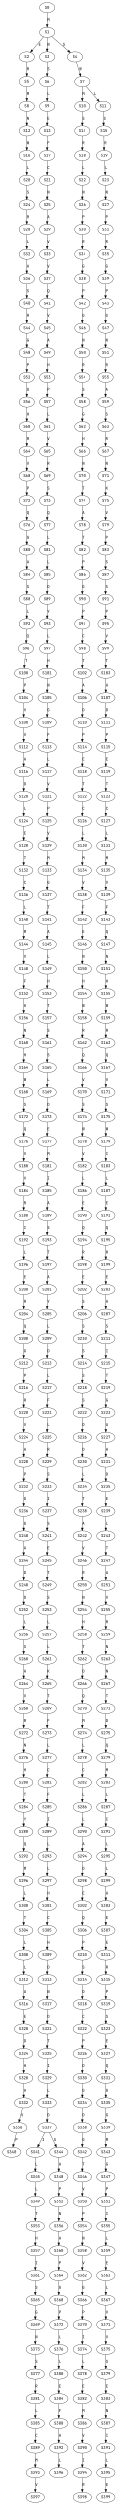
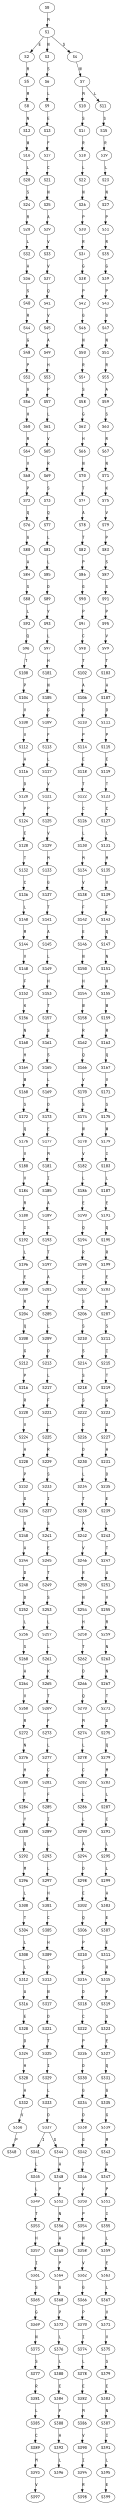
  strict digraph {
    fontname="JetBrains Mono"
    node [fontname="JetBrains Mono"]
    edge [fontname="JetBrains Mono"]
    S0
    S1
    S2
    S3
    S4
    S5
    S6
    S7
    S8
    S9
    S10
    S11
    S12
    S13
    S14
    S15
    S16
    S17
    S18
    S19
    S20
    S21
    S22
    S23
    S24
    S25
    S26
    S27
    S28
    S29
    S30
    S31
    S32
    S33
    S34
    S35
    S36
    S37
    S38
    S39
    S40
    S41
    S42
    S43
    S44
    S45
    S46
    S47
    S48
    S49
    S50
    S51
    S52
    S53
    S54
    S55
    S56
    S57
    S58
    S59
    S60
    S61
    S62
    S63
    S64
    S65
    S66
    S67
    S68
    S69
    S70
    S71
    S72
    S73
    S74
    S75
    S76
    S77
    S78
    S79
    S80
    S81
    S82
    S83
    S84
    S85
    S86
    S87
    S88
    S89
    S90
    S91
    S92
    S93
    S94
    S95
    S96
    S97
    S98
    S99
    S100
    S101
    S102
    S103
    S104
    S105
    S106
    S107
    S108
    S109
    S110
    S111
    S112
    S113
    S114
    S115
    S116
    S117
    S118
    S119
    S120
    S121
    S122
    S123
    S124
    S125
    S126
    S127
    S128
    S129
    S130
    S131
    S132
    S133
    S134
    S135
    S136
    S137
    S138
    S139
    S140
    S141
    S142
    S143
    S144
    S145
    S146
    S147
    S148
    S149
    S150
    S151
    S152
    S153
    S154
    S155
    S156
    S157
    S158
    S159
    S160
    S161
    S162
    S163
    S164
    S165
    S166
    S167
    S168
    S169
    S170
    S171
    S172
    S173
    S174
    S175
    S176
    S177
    S178
    S179
    S180
    S181
    S182
    S183
    S184
    S185
    S186
    S187
    S188
    S189
    S190
    S191
    S192
    S193
    S194
    S195
    S196
    S197
    S198
    S199
    S200
    S201
    S202
    S203
    S204
    S205
    S206
    S207
    S208
    S209
    S210
    S211
    S212
    S213
    S214
    S215
    S216
    S217
    S218
    S219
    S220
    S221
    S222
    S223
    S224
    S225
    S226
    S227
    S228
    S229
    S230
    S231
    S232
    S233
    S234
    S235
    S236
    S237
    S238
    S239
    S240
    S241
    S242
    S243
    S244
    S245
    S246
    S247
    S248
    S249
    S250
    S251
    S252
    S253
    S254
    S255
    S256
    S257
    S258
    S259
    S260
    S261
    S262
    S263
    S264
    S265
    S266
    S267
    S268
    S269
    S270
    S271
    S272
    S273
    S274
    S275
    S276
    S277
    S278
    S279
    S280
    S281
    S282
    S283
    S284
    S285
    S286
    S287
    S288
    S289
    S290
    S291
    S292
    S293
    S294
    S295
    S296
    S297
    S298
    S299
    S300
    S301
    S302
    S303
    S304
    S305
    S306
    S307
    S308
    S309
    S310
    S311
    S312
    S313
    S314
    S315
    S316
    S317
    S318
    S319
    S320
    S321
    S322
    S323
    S324
    S325
    S326
    S327
    S328
    S329
    S330
    S331
    S332
    S333
    S334
    S335
    S336
    S337
    S338
    S339
    S340
    S341
    S344
    S342
    S343
    S345
    S346
    S347
    S348
    S349
    S350
    S351
    S352
    S353
    S354
    S355
    S356
    S357
    S358
    S359
    S360
    S361
    S362
    S363
    S364
    S365
    S366
    S367
    S368
    S369
    S370
    S371
    S372
    S373
    S374
    S375
    S376
    S377
    S378
    S379
    S380
    S381
    S382
    S383
    S384
    S385
    S386
    S387
    S388
    S389
    S390
    S391
    S392
    S393
    S394
    S395
    S396
    S397
    S398
    S399
    S0 -> S1 [label=M]
    S1 -> S2 [label=E]
    S1 -> S3 [label=N]
    S1 -> S4 [label=S]
    S2 -> S5 [label=R]
    S3 -> S6 [label=S]
    S4 -> S7 [label=W]
    S5 -> S8 [label=M]
    S6 -> S9 [label=L]
    S7 -> S10 [label=M]
    S7 -> S11 [label=L]
    S8 -> S12 [label=N]
    S9 -> S13 [label=E]
    S10 -> S14 [label=S]
    S11 -> S15 [label=S]
    S12 -> S16 [label=W]
    S13 -> S17 [label=F]
    S14 -> S18 [label=R]
    S15 -> S19 [label=R]
    S16 -> S20 [label=L]
    S17 -> S21 [label=C]
    S18 -> S22 [label=L]
    S19 -> S23 [label=L]
    S20 -> S24 [label=S]
    S21 -> S25 [label=N]
    S22 -> S26 [label=N]
    S23 -> S27 [label=N]
    S24 -> S28 [label=R]
    S25 -> S29 [label=A]
    S26 -> S30 [label=P]
    S27 -> S31 [label=P]
    S28 -> S32 [label=L]
    S29 -> S33 [label=V]
    S30 -> S34 [label=R]
    S31 -> S35 [label=R]
    S32 -> S36 [label=A]
    S33 -> S37 [label=V]
    S34 -> S38 [label=G]
    S35 -> S39 [label=G]
    S36 -> S40 [label=S]
    S37 -> S41 [label=Q]
    S38 -> S42 [label=P]
    S39 -> S43 [label=P]
    S40 -> S44 [label=R]
    S41 -> S45 [label=V]
    S42 -> S46 [label=G]
    S43 -> S47 [label=G]
    S44 -> S48 [label=G]
    S45 -> S49 [label=A]
    S46 -> S50 [label=N]
    S47 -> S51 [label=N]
    S48 -> S52 [label=P]
    S49 -> S53 [label=H]
    S50 -> S54 [label=R]
    S51 -> S55 [label=R]
    S52 -> S56 [label=G]
    S53 -> S57 [label=P]
    S54 -> S58 [label=S]
    S55 -> S59 [label=A]
    S56 -> S60 [label=H]
    S57 -> S61 [label=L]
    S58 -> S62 [label=G]
    S59 -> S63 [label=S]
    S60 -> S64 [label=R]
    S61 -> S65 [label=V]
    S62 -> S66 [label=H]
    S63 -> S67 [label=R]
    S64 -> S68 [label=V]
    S65 -> S69 [label=R]
    S66 -> S70 [label=N]
    S67 -> S71 [label=N]
    S68 -> S72 [label=P]
    S69 -> S73 [label=S]
    S70 -> S74 [label=T]
    S71 -> S75 [label=K]
    S72 -> S76 [label=Q]
    S73 -> S77 [label=Q]
    S74 -> S78 [label=A]
    S75 -> S79 [label=V]
    S76 -> S80 [label=G]
    S77 -> S81 [label=L]
    S78 -> S82 [label=T]
    S79 -> S83 [label=P]
    S80 -> S84 [label=A]
    S81 -> S85 [label=L]
    S82 -> S86 [label=P]
    S83 -> S87 [label=S]
    S84 -> S88 [label=S]
    S85 -> S89 [label=D]
    S86 -> S90 [label=G]
    S87 -> S91 [label=S]
    S88 -> S92 [label=L]
    S89 -> S93 [label=Y]
    S90 -> S94 [label=P]
    S91 -> S95 [label=P]
    S92 -> S96 [label=Q]
    S93 -> S97 [label=L]
    S94 -> S98 [label=C]
    S95 -> S99 [label=V]
    S96 -> S100 [label=T]
    S97 -> S101 [label=H]
    S98 -> S102 [label=T]
    S99 -> S103 [label=T]
    S100 -> S104 [label=P]
    S101 -> S105 [label=N]
    S102 -> S106 [label=A]
    S103 -> S107 [label=A]
    S104 -> S108 [label=V]
    S105 -> S109 [label=G]
    S106 -> S110 [label=D]
    S107 -> S111 [label=D]
    S108 -> S112 [label=V]
    S109 -> S113 [label=F]
    S110 -> S114 [label=P]
    S111 -> S115 [label=P]
    S112 -> S116 [label=A]
    S113 -> S117 [label=L]
    S114 -> S118 [label=E]
    S115 -> S119 [label=E]
    S116 -> S120 [label=D]
    S117 -> S121 [label=V]
    S118 -> S122 [label=T]
    S119 -> S123 [label=T]
-   S120 -> S124 [label=L]
+   S120 -> S124 [label=P]
    S121 -> S125 [label=P]
    S122 -> S126 [label=C]
    S123 -> S127 [label=C]
    S124 -> S128 [label=E]
    S125 -> S129 [label=V]
    S126 -> S130 [label=L]
    S127 -> S131 [label=L]
    S128 -> S132 [label=T]
    S129 -> S133 [label=M]
    S130 -> S134 [label=M]
    S131 -> S135 [label=M]
    S132 -> S136 [label=C]
    S133 -> S137 [label=G]
    S134 -> S138 [label=V]
    S135 -> S139 [label=V]
    S136 -> S140 [label=L]
    S137 -> S141 [label=T]
    S138 -> S142 [label=F]
    S139 -> S143 [label=F]
    S140 -> S144 [label=M]
    S141 -> S145 [label=A]
    S142 -> S146 [label=E]
    S143 -> S147 [label=Q]
    S144 -> S148 [label=V]
    S145 -> S149 [label=L]
    S146 -> S150 [label=N]
    S147 -> S151 [label=N]
    S148 -> S152 [label=F]
    S149 -> S153 [label=H]
    S150 -> S154 [label=H]
    S151 -> S155 [label=H]
    S152 -> S156 [label=K]
    S153 -> S157 [label=T]
    S154 -> S158 [label=W]
    S155 -> S159 [label=W]
    S156 -> S160 [label=N]
    S157 -> S161 [label=S]
    S158 -> S162 [label=R]
    S159 -> S163 [label=R]
    S160 -> S164 [label=H]
    S161 -> S165 [label=S]
    S162 -> S166 [label=Q]
    S163 -> S167 [label=Q]
    S164 -> S168 [label=W]
    S165 -> S169 [label=L]
    S166 -> S170 [label=V]
    S167 -> S171 [label=V]
    S168 -> S172 [label=S]
    S169 -> S173 [label=D]
    S170 -> S174 [label=S]
    S171 -> S175 [label=S]
    S172 -> S176 [label=Q]
    S173 -> S177 [label=E]
    S174 -> S178 [label=W]
    S175 -> S179 [label=W]
    S176 -> S180 [label=V]
    S177 -> S181 [label=M]
    S178 -> S182 [label=V]
    S179 -> S183 [label=I]
    S180 -> S184 [label=V]
    S181 -> S185 [label=I]
    S182 -> S186 [label=L]
    S183 -> S187 [label=L]
    S184 -> S188 [label=R]
    S185 -> S189 [label=A]
    S186 -> S190 [label=E]
    S187 -> S191 [label=E]
    S188 -> S192 [label=I]
    S189 -> S193 [label=S]
    S190 -> S194 [label=Q]
    S191 -> S195 [label=Q]
    S192 -> S196 [label=L]
    S193 -> S197 [label=T]
    S194 -> S198 [label=R]
    S195 -> S199 [label=R]
    S196 -> S200 [label=E]
    S197 -> S201 [label=A]
    S198 -> S202 [label=E]
    S199 -> S203 [label=E]
    S200 -> S204 [label=R]
    S201 -> S205 [label=Y]
    S202 -> S206 [label=S]
    S203 -> S207 [label=A]
    S204 -> S208 [label=Q]
    S205 -> S209 [label=L]
    S206 -> S210 [label=S]
    S207 -> S211 [label=S]
    S208 -> S212 [label=G]
    S209 -> S213 [label=D]
    S210 -> S214 [label=S]
    S211 -> S215 [label=I]
    S212 -> S216 [label=P]
    S213 -> S217 [label=L]
    S214 -> S218 [label=S]
    S215 -> S219 [label=T]
    S216 -> S220 [label=R]
    S217 -> S221 [label=F]
    S218 -> S222 [label=S]
    S219 -> S223 [label=G]
    S220 -> S224 [label=V]
    S221 -> S225 [label=L]
    S222 -> S226 [label=D]
    S223 -> S227 [label=A]
    S224 -> S228 [label=A]
    S225 -> S229 [label=R]
    S226 -> S230 [label=D]
    S227 -> S231 [label=A]
    S228 -> S232 [label=P]
    S229 -> S233 [label=S]
    S230 -> S234 [label=L]
    S231 -> S235 [label=D]
    S232 -> S236 [label=G]
    S233 -> S237 [label=I]
    S234 -> S238 [label=T]
    S235 -> S239 [label=E]
    S236 -> S240 [label=G]
    S237 -> S241 [label=S]
    S238 -> S242 [label=A]
    S239 -> S243 [label=L]
    S240 -> S244 [label=A]
    S241 -> S245 [label=E]
    S242 -> S246 [label=V]
    S243 -> S247 [label=T]
    S244 -> S248 [label=D]
    S245 -> S249 [label=T]
    S246 -> S250 [label=R]
    S247 -> S251 [label=A]
    S248 -> S252 [label=D]
    S249 -> S253 [label=S]
    S250 -> S254 [label=N]
    S251 -> S255 [label=V]
    S252 -> S256 [label=L]
    S253 -> S257 [label=L]
    S254 -> S258 [label=H]
    S255 -> S259 [label=R]
    S256 -> S260 [label=S]
    S257 -> S261 [label=L]
    S258 -> S262 [label=T]
    S259 -> S263 [label=N]
    S260 -> S264 [label=A]
    S261 -> S265 [label=K]
    S262 -> S266 [label=D]
    S263 -> S267 [label=N]
    S264 -> S268 [label=V]
    S265 -> S269 [label=T]
    S266 -> S270 [label=Q]
    S267 -> S271 [label=T]
    S268 -> S272 [label=R]
    S269 -> S273 [label=F]
    S270 -> S274 [label=M]
    S271 -> S275 [label=D]
    S272 -> S276 [label=N]
    S273 -> S277 [label=L]
    S274 -> S278 [label=L]
    S275 -> S279 [label=Q]
    S276 -> S280 [label=H]
    S277 -> S281 [label=C]
    S278 -> S282 [label=C]
    S279 -> S283 [label=M]
    S280 -> S284 [label=T]
    S281 -> S285 [label=F]
    S282 -> S286 [label=L]
    S283 -> S287 [label=L]
    S284 -> S288 [label=Y]
    S285 -> S289 [label=I]
    S286 -> S290 [label=L]
    S287 -> S291 [label=C]
    S288 -> S292 [label=Q]
    S289 -> S293 [label=L]
    S290 -> S294 [label=A]
    S291 -> S295 [label=L]
    S292 -> S296 [label=M]
    S293 -> S297 [label=L]
    S294 -> S298 [label=D]
    S295 -> S299 [label=L]
    S296 -> S300 [label=L]
    S297 -> S301 [label=H]
    S298 -> S302 [label=E]
    S299 -> S303 [label=A]
    S300 -> S304 [label=T]
    S301 -> S305 [label=C]
    S302 -> S306 [label=Q]
    S303 -> S307 [label=E]
    S304 -> S308 [label=L]
    S305 -> S309 [label=H]
    S306 -> S310 [label=P]
    S307 -> S311 [label=E]
    S308 -> S312 [label=L]
    S309 -> S313 [label=D]
    S310 -> S314 [label=S]
    S311 -> S315 [label=R]
    S312 -> S316 [label=A]
    S313 -> S317 [label=N]
    S314 -> S318 [label=D]
    S315 -> S319 [label=P]
    S316 -> S320 [label=E]
    S317 -> S321 [label=D]
    S318 -> S322 [label=C]
    S319 -> S323 [label=S]
    S320 -> S324 [label=D]
    S321 -> S325 [label=T]
    S322 -> S326 [label=P]
    S323 -> S327 [label=E]
    S324 -> S328 [label=H]
    S325 -> S329 [label=I]
    S326 -> S330 [label=D]
    S327 -> S331 [label=Q]
    S328 -> S332 [label=A]
    S329 -> S333 [label=L]
    S330 -> S334 [label=G]
    S331 -> S335 [label=G]
    S332 -> S336 [label=V]
    S333 -> S337 [label=D]
    S334 -> S338 [label=D]
    S335 -> S339 [label=G]
    S336 -> S340 [label=P]
    S337 -> S341 [label=I]
    S337 -> S344 [label=S]
    S338 -> S342 [label=G]
    S339 -> S343 [label=M]
    S341 -> S345 [label=L]
    S344 -> S348 [label=A]
    S342 -> S346 [label=T]
    S343 -> S347 [label=G]
    S345 -> S349 [label=L]
    S346 -> S350 [label=V]
    S347 -> S351 [label=P]
    S348 -> S352 [label=P]
    S349 -> S353 [label=T]
    S350 -> S354 [label=P]
    S351 -> S355 [label=I]
    S352 -> S356 [label=N]
    S353 -> S357 [label=H]
    S354 -> S358 [label=N]
    S355 -> S359 [label=L]
    S356 -> S360 [label=A]
    S357 -> S361 [label=I]
    S358 -> S362 [label=V]
    S359 -> S363 [label=E]
    S360 -> S364 [label=P]
    S361 -> S365 [label=S]
    S362 -> S366 [label=G]
    S363 -> S367 [label=L]
    S364 -> S368 [label=G]
    S365 -> S369 [label=G]
    S366 -> S370 [label=P]
    S367 -> S371 [label=V]
    S368 -> S372 [label=P]
    S369 -> S373 [label=N]
    S370 -> S374 [label=I]
    S371 -> S375 [label=V]
    S372 -> S376 [label=L]
    S373 -> S377 [label=S]
    S374 -> S378 [label=L]
    S375 -> S379 [label=S]
    S376 -> S380 [label=L]
    S377 -> S381 [label=R]
    S378 -> S382 [label=E]
    S379 -> S383 [label=E]
    S380 -> S384 [label=E]
    S381 -> S385 [label=L]
    S382 -> S386 [label=M]
    S383 -> S387 [label=N]
    S384 -> S388 [label=F]
    S385 -> S389 [label=C]
    S386 -> S390 [label=V]
    S387 -> S391 [label=I]
    S388 -> S392 [label=A]
    S389 -> S393 [label=M]
    S390 -> S394 [label=I]
    S391 -> S395 [label=L]
    S392 -> S396 [label=L]
    S393 -> S397 [label=V]
    S394 -> S398 [label=R]
    S395 -> S399 [label=E]
  }
